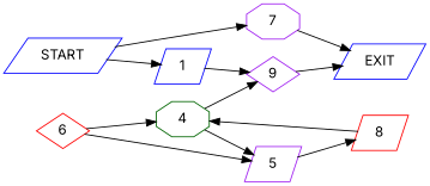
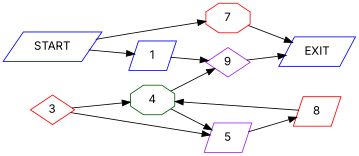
  digraph {
    fontname=Inter
    rankdir=LR
    node [color=blue fontname=Inter shape=parallelogram]
    edge [fontname=Inter]
    n1 [label=START]
    1
-   7 [color=purple shape=octagon]
+   7 [color=red shape=octagon]
    n4 [color=purple label=9 shape=diamond]
    n5 [label=EXIT]
-   3 [color=red shape=diamond label=6]
+   3 [color=red shape=diamond]
    4 [color=darkgreen shape=octagon]
    5 [color=purple]
    n9 [color=red label=8]
    n1 -> 1
    n1 -> 7
    1 -> n4
    7 -> n5
    n4 -> n5
    3 -> 4
    3 -> 5
    4 -> n4
    4 -> 5
    5 -> n9
    n9 -> 4
  }
